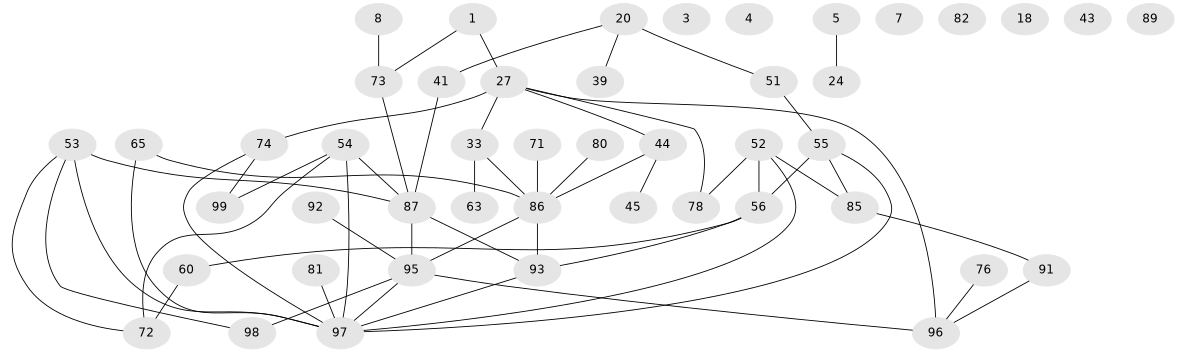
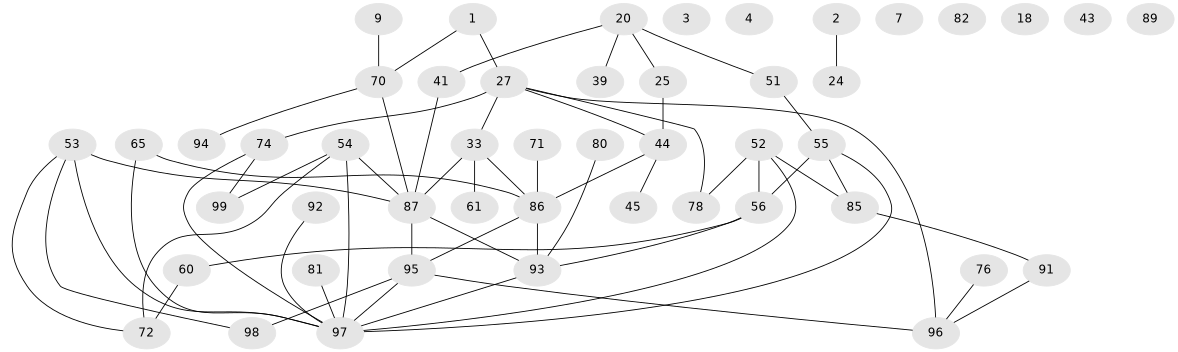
  graph {
    fontname="DejaVu Sans"
    node [color=gray90 fontname="DejaVu Sans" style=filled]
    edge [fontname="DejaVu Sans"]
    27 [super="+11"]
    44
    33 [super="+22"]
    74
    78
    96 [super="+35+79+90"]
    1
-   70 [label=73]
+   70
    87 [super="+64+68+59"]
+   94
    3
    4
-   5
+   5 [label=2]
    24
    7
-   8
+   8 [label=9]
    n17 [label=82]
    18
    20
+   25
    39
    41
    51
    55
    86 [super="+21+73+66"]
    45
-   61 [label=63]
+   61
    97 [super="+83+84"]
    99 [super="+58"]
    93 [super="+17+50"]
    95 [super="+77"]
    43
    56 [super="+29"]
    85
    60
    52
    91 [super="+75"]
    53 [super="+42"]
    98
    72 [super="+57"]
    54 [super="+48"]
    n42 [label=65]
    71
    76
    80
    81
    89
    92
    27 -- 44
    27 -- 33 [weight=2]
    27 -- 74
    27 -- 78
    27 -- 96
    44 -- 86
    44 -- 45
+   33 -- 87
    33 -- 86 [weight=2]
    33 -- 61
    74 -- 97 [weight=2]
    74 -- 99
    1 -- 27
    1 -- 70
    70 -- 87
+   70 -- 94
    87 -- 93 [weight=2]
    87 -- 95
    5 -- 24
    8 -- 70
+   20 -- 25
    20 -- 39
    20 -- 41
    20 -- 51
+   25 -- 44
    41 -- 87
    51 -- 55
    55 -- 97
    55 -- 56 [weight=2]
    55 -- 85
    86 -- 93 [weight=3]
    86 -- 95
    93 -- 97 [weight=2]
    95 -- 96 [weight=2]
    95 -- 97
    95 -- 98
    56 -- 93
    56 -- 60
    85 -- 91
    60 -- 72 [weight=2]
    52 -- 78
    52 -- 97
    52 -- 56
    52 -- 85
    91 -- 96
    53 -- 87
    53 -- 97 [weight=2]
    53 -- 98
    53 -- 72
    54 -- 87 [weight=3]
    54 -- 97 [weight=2]
    54 -- 99
    54 -- 72
    n42 -- 86
    n42 -- 97
    71 -- 86
    76 -- 96
-   80 -- 86
+   80 -- 93
    81 -- 97
-   92 -- 95
+   92 -- 97
  }
